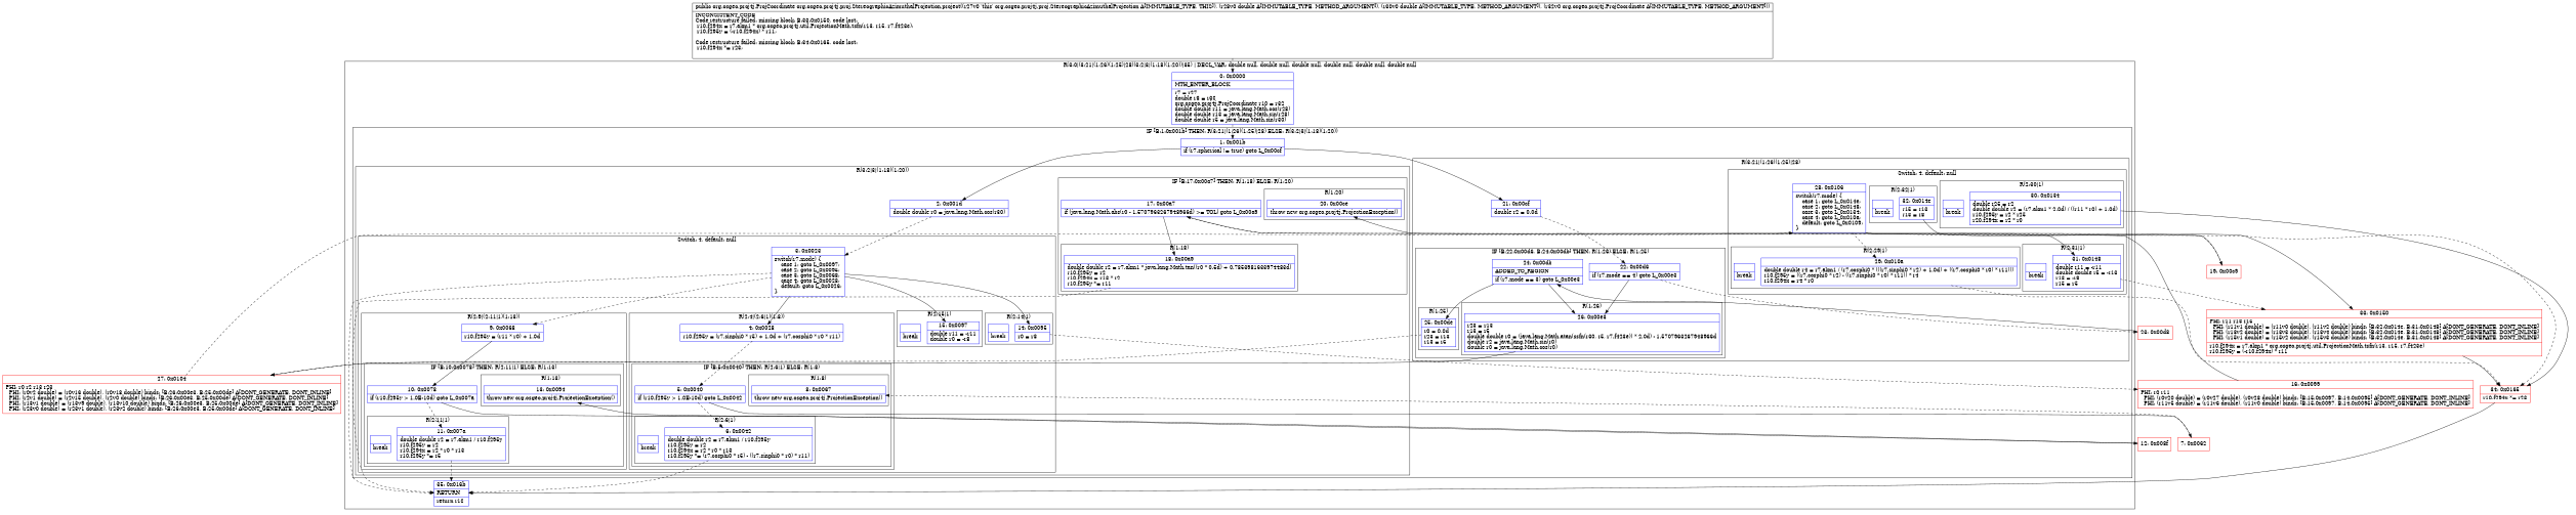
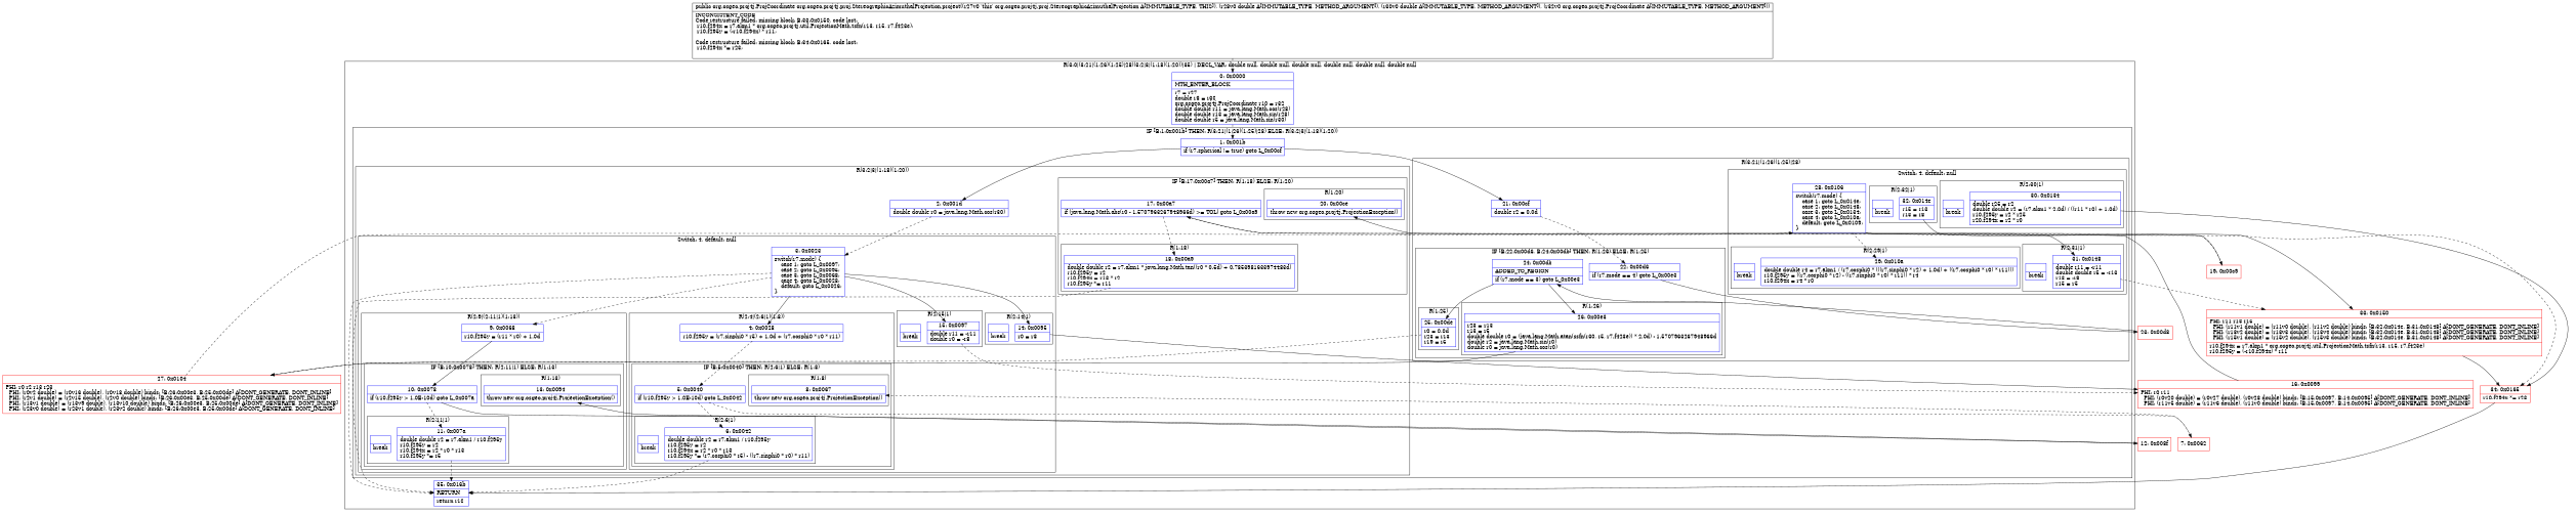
  digraph {
    node [color=blue shape=record]
    edge [style=solid]
    n1 [label="{26\:\ 0x00e3|r23 = r13\lr13 = r5\ldouble double r0 = (java.lang.Math.atan(ssfn(r30, r5, r7.f423e)) * 2.0d) \- 1.5707963267948966d\ldouble r2 = java.lang.Math.sin(r0)\ldouble r0 = java.lang.Math.cos(r0)\l}"]
-   n2 [label="{25\:\ 0x00de|r0 = 0.0d\lr23 = r13\lr13 = r5\l}"]
+   n2 [label="{25\:\ 0x00de|r0 = 0.0d\lr23 = r13\lr19 = r5\l}"]
    n3 [label="{22\:\ 0x00d6|if (r7.mode == 4) goto L_0x00e3\l}"]
    n4 [label="{24\:\ 0x00db|ADDED_TO_REGION\l|if (r7.mode == 3) goto L_0x00e3\l}"]
    n5 [label="{32\:\ 0x014e|r15 = r13\lr13 = r8\l}"]
    n6 [label="{|break\l}"]
    n7 [label="{31\:\ 0x0148|double r11 = \-r11\ldouble double r5 = \-r13\lr13 = \-r8\lr15 = r5\l}"]
    n8 [label="{|break\l}"]
    n9 [label="{30\:\ 0x0134|double r25 = r2\ldouble double r2 = (r7.akm1 * 2.0d) \/ ((r11 * r0) + 1.0d)\lr10.f295y = r2 * r25\lr20.f294x = r2 * r0\l}"]
    n10 [label="{|break\l}"]
    n11 [label="{29\:\ 0x010a|double double r4 = r7.akm1 \/ (r7.cosphi0 * (((r7.sinphi0 * r2) + 1.0d) + ((r7.cosphi0 * r0) * r11)))\lr10.f295y = ((r7.cosphi0 * r2) \- ((r7.sinphi0 * r0) * r11)) * r4\lr10.f294x = r4 * r0\l}"]
    n12 [label="{|break\l}"]
    n13 [label="{28\:\ 0x0106|switch(r7.mode) \{\l    case 1: goto L_0x014e;\l    case 2: goto L_0x0148;\l    case 3: goto L_0x0134;\l    case 4: goto L_0x010a;\l    default: goto L_0x0109;\l\}\l}"]
    n14 [label="{21\:\ 0x00cf|double r2 = 0.0d\l}"]
    n15 [label="{15\:\ 0x0097|double r11 = \-r11\ldouble r0 = \-r8\l}"]
    n16 [label="{|break\l}"]
    n17 [label="{14\:\ 0x0095|r0 = r8\l}"]
    n18 [label="{|break\l}"]
    n19 [label="{11\:\ 0x007a|double double r2 = r7.akm1 \/ r10.f295y\lr10.f295y = r2\lr10.f294x = r2 * r0 * r13\lr10.f295y *= r5\l}"]
    n20 [label="{|break\l}"]
    n21 [label="{13\:\ 0x0094|throw new org.osgeo.proj4j.ProjectionException()\l}"]
    n22 [label="{10\:\ 0x0078|if (r10.f295y \> 1.0E\-10d) goto L_0x007a\l}"]
    n23 [label="{9\:\ 0x0068|r10.f295y = (r11 * r0) + 1.0d\l}"]
    n24 [label="{6\:\ 0x0042|double double r2 = r7.akm1 \/ r10.f295y\lr10.f295y = r2\lr10.f294x = r2 * r0 * r13\lr10.f295y *= (r7.cosphi0 * r5) \- ((r7.sinphi0 * r0) * r11)\l}"]
    n25 [label="{|break\l}"]
    n26 [label="{8\:\ 0x0067|throw new org.osgeo.proj4j.ProjectionException()\l}"]
    n27 [label="{5\:\ 0x0040|if (r10.f295y \> 1.0E\-10d) goto L_0x0042\l}"]
    n28 [label="{4\:\ 0x0028|r10.f295y = (r7.sinphi0 * r5) + 1.0d + (r7.cosphi0 * r0 * r11)\l}"]
    n29 [label="{3\:\ 0x0023|switch(r7.mode) \{\l    case 1: goto L_0x0097;\l    case 2: goto L_0x0095;\l    case 3: goto L_0x0068;\l    case 4: goto L_0x0028;\l    default: goto L_0x0026;\l\}\l}"]
    n30 [label="{18\:\ 0x00a9|double double r2 = r7.akm1 * java.lang.Math.tan((r0 * 0.5d) + 0.7853981633974483d)\lr10.f295y = r2\lr10.f294x = r13 * r2\lr10.f295y *= r11\l}"]
    n31 [label="{20\:\ 0x00ce|throw new org.osgeo.proj4j.ProjectionException()\l}"]
    n32 [label="{17\:\ 0x00a7|if (java.lang.Math.abs(r0 \- 1.5707963267948966d) \>= TOL) goto L_0x00a9\l}"]
    n33 [label="{2\:\ 0x001d|double double r0 = java.lang.Math.cos(r30)\l}"]
    n34 [label="{1\:\ 0x001b|if (r7.spherical != true) goto L_0x00cf\l}"]
    n35 [label="{0\:\ 0x0000|MTH_ENTER_BLOCK\l|r7 = r27\ldouble r8 = r30\lorg.osgeo.proj4j.ProjCoordinate r10 = r32\ldouble double r11 = java.lang.Math.cos(r28)\ldouble double r13 = java.lang.Math.sin(r28)\ldouble double r5 = java.lang.Math.sin(r30)\l}"]
    n36 [label="{35\:\ 0x016b|RETURN\l|return r10\l}"]
    n37 [color=red label="{27\:\ 0x0104|PHI: r0 r2 r13 r23 \l  PHI: (r0v2 double) = (r0v16 double), (r0v18 double) binds: [B:26:0x00e3, B:25:0x00de] A[DONT_GENERATE, DONT_INLINE]\l  PHI: (r2v1 double) = (r2v15 double), (r2v0 double) binds: [B:26:0x00e3, B:25:0x00de] A[DONT_GENERATE, DONT_INLINE]\l  PHI: (r13v1 double) = (r13v9 double), (r13v10 double) binds: [B:26:0x00e3, B:25:0x00de] A[DONT_GENERATE, DONT_INLINE]\l  PHI: (r23v0 double) = (r23v1 double), (r23v2 double) binds: [B:26:0x00e3, B:25:0x00de] A[DONT_GENERATE, DONT_INLINE]\l}"]
    n38 [color=red label="{23\:\ 0x00d8}"]
    n39 [color=red label="{33\:\ 0x0150|PHI: r11 r13 r15 \l  PHI: (r11v1 double) = (r11v0 double), (r11v2 double) binds: [B:32:0x014e, B:31:0x0148] A[DONT_GENERATE, DONT_INLINE]\l  PHI: (r13v2 double) = (r13v3 double), (r13v4 double) binds: [B:32:0x014e, B:31:0x0148] A[DONT_GENERATE, DONT_INLINE]\l  PHI: (r15v1 double) = (r15v2 double), (r15v3 double) binds: [B:32:0x014e, B:31:0x0148] A[DONT_GENERATE, DONT_INLINE]\l|r10.f294x = r7.akm1 * org.osgeo.proj4j.util.ProjectionMath.tsfn(r13, r15, r7.f423e)\lr10.f295y = (\-r10.f294x) * r11\l}"]
    n40 [color=red label="{34\:\ 0x0165|r10.f294x *= r23\l}"]
    n41 [color=red label="{16\:\ 0x0099|PHI: r0 r11 \l  PHI: (r0v20 double) = (r0v27 double), (r0v28 double) binds: [B:15:0x0097, B:14:0x0095] A[DONT_GENERATE, DONT_INLINE]\l  PHI: (r11v5 double) = (r11v6 double), (r11v0 double) binds: [B:15:0x0097, B:14:0x0095] A[DONT_GENERATE, DONT_INLINE]\l}"]
    n42 [color=red label="{12\:\ 0x008f}"]
    n43 [color=red label="{7\:\ 0x0062}"]
    n44 [color=red label="{19\:\ 0x00c9}"]
    n45 [label="{public org.osgeo.proj4j.ProjCoordinate org.osgeo.proj4j.proj.StereographicAzimuthalProjection.project((r27v0 'this' org.osgeo.proj4j.proj.StereographicAzimuthalProjection A[IMMUTABLE_TYPE, THIS]), (r28v0 double A[IMMUTABLE_TYPE, METHOD_ARGUMENT]), (r30v0 double A[IMMUTABLE_TYPE, METHOD_ARGUMENT]), (r32v0 org.osgeo.proj4j.ProjCoordinate A[IMMUTABLE_TYPE, METHOD_ARGUMENT]))  | INCONSISTENT_CODE\lCode restructure failed: missing block: B:33:0x0150, code lost:\l    r10.f294x = r7.akm1 * org.osgeo.proj4j.util.ProjectionMath.tsfn(r13, r15, r7.f423e);\l    r10.f295y = (\-r10.f294x) * r11;\l\lCode restructure failed: missing block: B:34:0x0165, code lost:\l    r10.f294x *= r23;\l\l}" color=""]
    subgraph cluster_1 {
      label="R(3:0|(3:21|(1:26)(1:25)|28)(3:2|3|(1:18)(1:20))|35) | DECL_VAR: double null, double null, double null, double null, double null, double null\l"
      n35
      n36
      subgraph cluster_2 {
        label="IF [B:1:0x001b] THEN: R(3:21|(1:26)(1:25)|28) ELSE: R(3:2|3|(1:18)(1:20))"
        n34
        subgraph cluster_3 {
          label="R(3:21|(1:26)(1:25)|28)"
          n14
          subgraph cluster_4 {
            label="IF [B:22:0x00d6, B:24:0x00db] THEN: R(1:26) ELSE: R(1:25)"
            n3
            n4
            subgraph cluster_5 {
              label="R(1:26)"
              n1
            }
            subgraph cluster_6 {
              label="R(1:25)"
              n2
            }
          }
          subgraph cluster_7 {
            label="Switch: 4, default: null"
            n13
            subgraph cluster_8 {
              label="R(2:32|1)"
              n5
              n6
            }
            subgraph cluster_9 {
              label="R(2:31|1)"
              n7
              n8
            }
            subgraph cluster_10 {
              label="R(2:30|1)"
              n9
              n10
            }
            subgraph cluster_11 {
              label="R(2:29|1)"
              n11
              n12
            }
          }
        }
        subgraph cluster_12 {
          label="R(3:2|3|(1:18)(1:20))"
          n33
          subgraph cluster_13 {
            label="Switch: 4, default: null"
            n29
            subgraph cluster_14 {
              label="R(2:15|1)"
              n15
              n16
            }
            subgraph cluster_15 {
              label="R(2:14|1)"
              n17
              n18
            }
            subgraph cluster_16 {
              label="R(2:9|(2:11|1)(1:13))"
              n23
              subgraph cluster_17 {
                label="IF [B:10:0x0078] THEN: R(2:11|1) ELSE: R(1:13)"
                n22
                subgraph cluster_18 {
                  label="R(2:11|1)"
                  n19
                  n20
                }
                subgraph cluster_19 {
                  label="R(1:13)"
                  n21
                }
              }
            }
            subgraph cluster_20 {
              label="R(2:4|(2:6|1)(1:8))"
              n28
              subgraph cluster_21 {
                label="IF [B:5:0x0040] THEN: R(2:6|1) ELSE: R(1:8)"
                n27
                subgraph cluster_22 {
                  label="R(2:6|1)"
                  n24
                  n25
                }
                subgraph cluster_23 {
                  label="R(1:8)"
                  n26
                }
              }
            }
          }
          subgraph cluster_24 {
            label="IF [B:17:0x00a7] THEN: R(1:18) ELSE: R(1:20)"
            n32
            subgraph cluster_25 {
              label="R(1:18)"
              n30
            }
            subgraph cluster_26 {
              label="R(1:20)"
              n31
            }
          }
        }
      }
    }
    n1 -> n37
    n2 -> n37 [style=dashed]
-   n3 -> n1
-   n3 -> n38 [style=dashed]
+   n3 -> n38
    n4 -> n1
    n4 -> n2
    n5 -> n39
    n7 -> n39 [style=dashed]
    n9 -> n40
-   n11 -> n40 [style=dashed]
    n13 -> n7
    n13 -> n11 [style=dashed]
    n13 -> n40 [style=dashed]
    n14 -> n3 [style=dashed]
-   n17 -> n41 [style=dashed]
+   n15 -> n41 [style=dashed]
+   n17 -> n41
    n19 -> n36 [style=dashed]
    n22 -> n19 [style=dashed]
    n22 -> n42
    n23 -> n22
    n24 -> n36 [style=dashed]
    n27 -> n24 [style=dashed]
-   n27 -> n43
+   n27 -> n43 [style=dashed]
    n28 -> n27 [style=dashed]
    n29 -> n15
    n29 -> n17
    n29 -> n23 [style=dashed]
    n29 -> n28
    n29 -> n36 [style=dashed]
    n30 -> n36 [style=dashed]
-   n32 -> n30
+   n32 -> n30 [style=dashed]
    n32 -> n44 [style=dashed]
    n33 -> n29 [style=dashed]
    n34 -> n14
    n34 -> n33
    n35 -> n34 [style=dashed]
    n37 -> n13 [style=dashed]
    n38 -> n4
    n39 -> n40
    n40 -> n36
    n41 -> n32
    n42 -> n21
    n43 -> n26 [style=dashed]
    n44 -> n31
    n45 -> n35 [style=dashed]
  }
